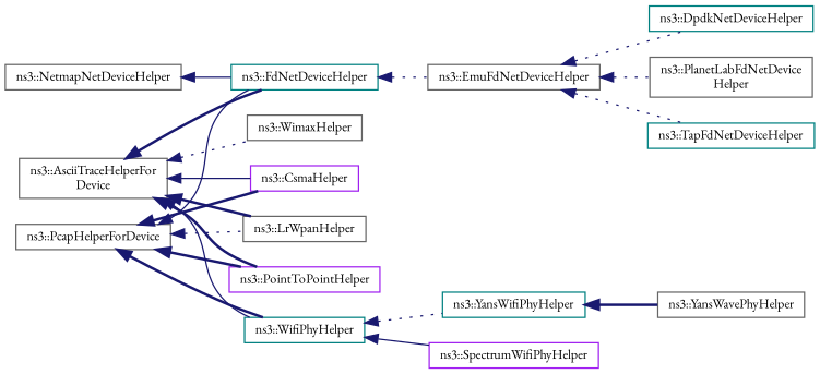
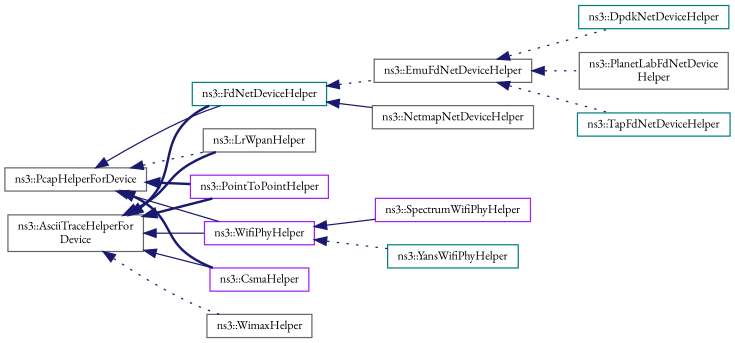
  digraph {
    fontname="EB Garamond"
    rankdir=LR
    node [color=gray40 fillcolor=white fontname="EB Garamond" fontsize=10 shape=record style=filled]
    edge [color=midnightblue dir=back fontname="EB Garamond" fontsize=10 labelfontname=Helvetica labelfontsize=10 style=bold]
    n1 [height=0.2 label="ns3::AsciiTraceHelperFor\lDevice" width=0.4]
    n2 [color=purple height=0.2 label="ns3::CsmaHelper" width=0.4]
    n3 [color=teal height=0.2 label="ns3::FdNetDeviceHelper" width=0.4]
    n4 [height=0.2 label="ns3::LrWpanHelper" width=0.4]
    n5 [color=purple height=0.2 label="ns3::PointToPointHelper" width=0.4]
-   n6 [color=teal height=0.2 label="ns3::WifiPhyHelper" width=0.4]
+   n6 [color=purple height=0.2 label="ns3::WifiPhyHelper" width=0.4]
    n7 [height=0.2 label="ns3::WimaxHelper" width=0.4]
    n8 [height=0.2 label="ns3::EmuFdNetDeviceHelper" width=0.4]
    n9 [height=0.2 label="ns3::NetmapNetDeviceHelper" width=0.4]
    n10 [color=purple height=0.2 label="ns3::SpectrumWifiPhyHelper" width=0.4]
    n11 [color=teal height=0.2 label="ns3::YansWifiPhyHelper" width=0.4]
    n12 [color=teal height=0.2 label="ns3::DpdkNetDeviceHelper" width=0.4]
    n13 [height=0.2 label="ns3::PlanetLabFdNetDevice\lHelper" width=0.4]
    n14 [color=teal height=0.2 label="ns3::TapFdNetDeviceHelper" width=0.4]
-   n15 [height=0.2 label="ns3::YansWavePhyHelper" width=0.4]
    n16 [height=0.2 label="ns3::PcapHelperForDevice" width=0.4]
    n1 -> n2 [style=solid]
    n1 -> n3
    n1 -> n4
    n1 -> n5
    n1 -> n6 [style=solid]
    n1 -> n7 [style=dotted]
    n3 -> n8 [style=dotted]
-   n9 -> n3 [style=solid]
+   n3 -> n9 [style=solid]
    n6 -> n10 [style=solid]
    n6 -> n11 [style=dotted]
    n8 -> n12 [style=dotted]
    n8 -> n13 [style=dotted]
    n8 -> n14 [style=dotted]
-   n11 -> n15
    n16 -> n2
    n16 -> n3 [style=solid]
    n16 -> n4 [style=dotted]
    n16 -> n5
-   n16 -> n6
+   n16 -> n6 [style=solid]
  }
